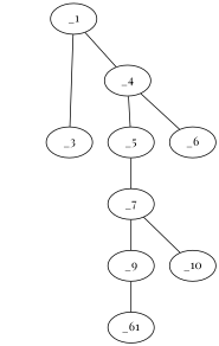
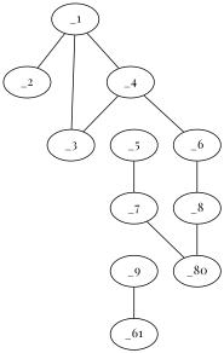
  graph {
    fontname="Playfair Display"
    node [charge=0 chem=1 fontname="Playfair Display" symbol="C  " x=3.7321 y=2.25]
    edge [fontname="Playfair Display" valence=1]
    _1 [y=1.75]
+   _2 [chem=4 symbol="N  " x=4.5981]
    _3 [chem=5 symbol="S  " x=2.866]
    _4 [y=0.75]
    _5 [x=2.866 y=0.25]
    _6 [x=4.5981 y=0.25]
    _7 [x=2.866 y=-0.75]
+   _8 [x=4.5981 y=-0.75]
    _9 [x=2 y=-1.25]
-   _10 [chem=4 symbol="N  " y=-1.25]
+   _10 [chem=4 symbol="N  " y=-1.25 label=_80]
    n11 [label=_61 x=2 y=-2.25]
+   _1 -- _2
    _1 -- _3 [valence=2]
    _1 -- _4
-   _4 -- _5 [valence=2]
+   _4 -- _3 [valence=2]
    _4 -- _6
    _5 -- _7
-   _7 -- _9
+   _6 -- _8 [valence=2]
    _7 -- _10 [valence=2]
+   _8 -- _10
    _9 -- n11
  }
